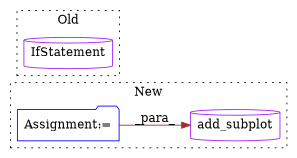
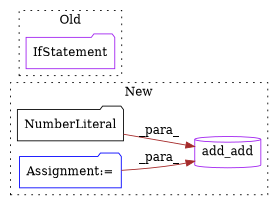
  digraph {
    rankdir=LR
    node [color=purple shape=cylinder]
    edge [color=brown]
-   n1 [a=32 l="12,1" label=add_subplot s="6143,6158"]
+   n1 [a=32 l="12,1" label=add_add s="6143,6158"]
+   n2 [a=34 color=black l=3 label=NumberLiteral s=6155 shape=folder]
    n3 [a=7 color=blue l=1 label="Assignment:=" s=6091 shape=folder]
-   n4 [a=25 l="4,2" label=IfStatement s="5125,5145"]
+   n4 [a=25 l="4,2" label=IfStatement s="5125,5145" shape=folder]
    subgraph cluster_1 {
      label=New
      style=dotted
      n1
+     n2
      n3
    }
    subgraph cluster_2 {
      label=Old
      style=dotted
      n4
    }
+   n2 -> n1 [label=_para_]
    n3 -> n1 [label=_para_]
  }
